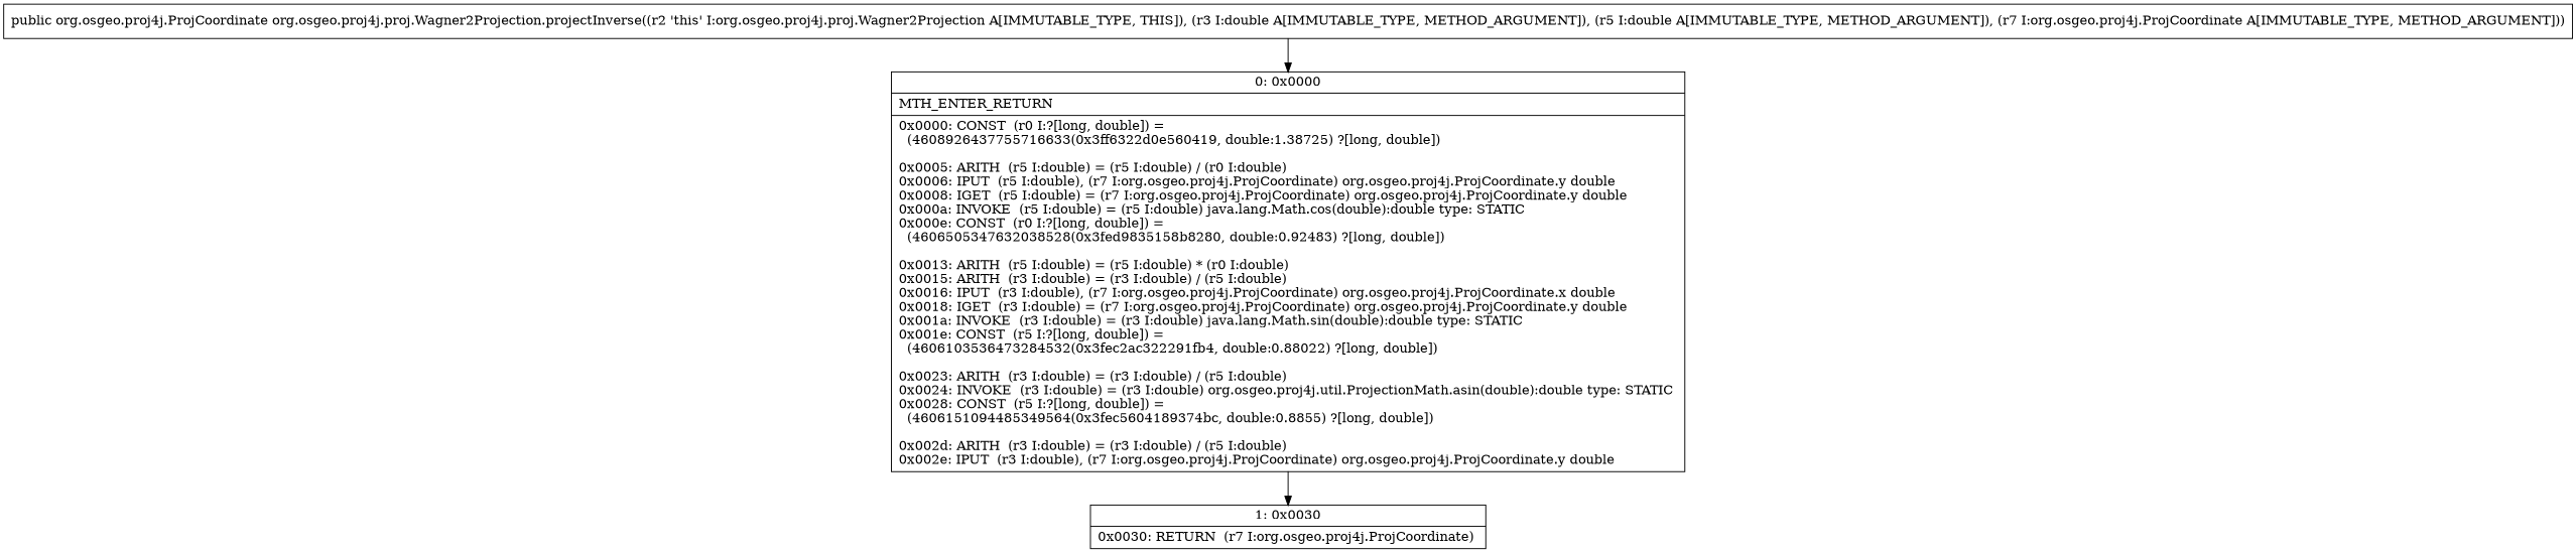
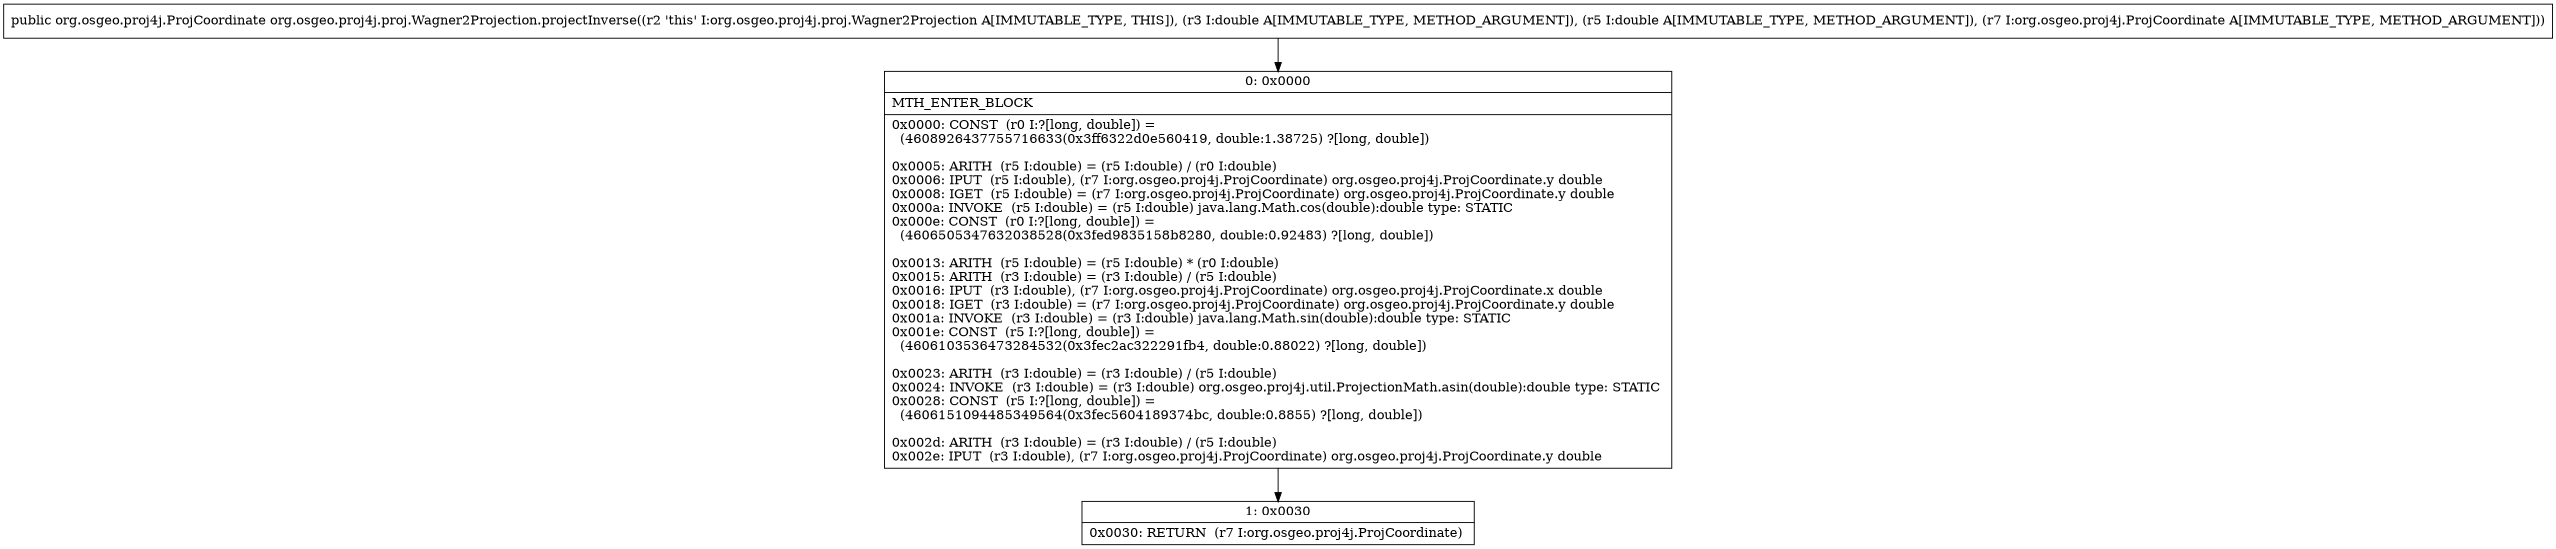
  digraph {
    node [shape=record]
-   n1 [label="{0\:\ 0x0000|MTH_ENTER_RETURN\l|0x0000: CONST  (r0 I:?[long, double]) = \l  (4608926437755716633(0x3ff6322d0e560419, double:1.38725) ?[long, double])\l \l0x0005: ARITH  (r5 I:double) = (r5 I:double) \/ (r0 I:double) \l0x0006: IPUT  (r5 I:double), (r7 I:org.osgeo.proj4j.ProjCoordinate) org.osgeo.proj4j.ProjCoordinate.y double \l0x0008: IGET  (r5 I:double) = (r7 I:org.osgeo.proj4j.ProjCoordinate) org.osgeo.proj4j.ProjCoordinate.y double \l0x000a: INVOKE  (r5 I:double) = (r5 I:double) java.lang.Math.cos(double):double type: STATIC \l0x000e: CONST  (r0 I:?[long, double]) = \l  (4606505347632038528(0x3fed9835158b8280, double:0.92483) ?[long, double])\l \l0x0013: ARITH  (r5 I:double) = (r5 I:double) * (r0 I:double) \l0x0015: ARITH  (r3 I:double) = (r3 I:double) \/ (r5 I:double) \l0x0016: IPUT  (r3 I:double), (r7 I:org.osgeo.proj4j.ProjCoordinate) org.osgeo.proj4j.ProjCoordinate.x double \l0x0018: IGET  (r3 I:double) = (r7 I:org.osgeo.proj4j.ProjCoordinate) org.osgeo.proj4j.ProjCoordinate.y double \l0x001a: INVOKE  (r3 I:double) = (r3 I:double) java.lang.Math.sin(double):double type: STATIC \l0x001e: CONST  (r5 I:?[long, double]) = \l  (4606103536473284532(0x3fec2ac322291fb4, double:0.88022) ?[long, double])\l \l0x0023: ARITH  (r3 I:double) = (r3 I:double) \/ (r5 I:double) \l0x0024: INVOKE  (r3 I:double) = (r3 I:double) org.osgeo.proj4j.util.ProjectionMath.asin(double):double type: STATIC \l0x0028: CONST  (r5 I:?[long, double]) = \l  (4606151094485349564(0x3fec5604189374bc, double:0.8855) ?[long, double])\l \l0x002d: ARITH  (r3 I:double) = (r3 I:double) \/ (r5 I:double) \l0x002e: IPUT  (r3 I:double), (r7 I:org.osgeo.proj4j.ProjCoordinate) org.osgeo.proj4j.ProjCoordinate.y double \l}"]
+   n1 [label="{0\:\ 0x0000|MTH_ENTER_BLOCK\l|0x0000: CONST  (r0 I:?[long, double]) = \l  (4608926437755716633(0x3ff6322d0e560419, double:1.38725) ?[long, double])\l \l0x0005: ARITH  (r5 I:double) = (r5 I:double) \/ (r0 I:double) \l0x0006: IPUT  (r5 I:double), (r7 I:org.osgeo.proj4j.ProjCoordinate) org.osgeo.proj4j.ProjCoordinate.y double \l0x0008: IGET  (r5 I:double) = (r7 I:org.osgeo.proj4j.ProjCoordinate) org.osgeo.proj4j.ProjCoordinate.y double \l0x000a: INVOKE  (r5 I:double) = (r5 I:double) java.lang.Math.cos(double):double type: STATIC \l0x000e: CONST  (r0 I:?[long, double]) = \l  (4606505347632038528(0x3fed9835158b8280, double:0.92483) ?[long, double])\l \l0x0013: ARITH  (r5 I:double) = (r5 I:double) * (r0 I:double) \l0x0015: ARITH  (r3 I:double) = (r3 I:double) \/ (r5 I:double) \l0x0016: IPUT  (r3 I:double), (r7 I:org.osgeo.proj4j.ProjCoordinate) org.osgeo.proj4j.ProjCoordinate.x double \l0x0018: IGET  (r3 I:double) = (r7 I:org.osgeo.proj4j.ProjCoordinate) org.osgeo.proj4j.ProjCoordinate.y double \l0x001a: INVOKE  (r3 I:double) = (r3 I:double) java.lang.Math.sin(double):double type: STATIC \l0x001e: CONST  (r5 I:?[long, double]) = \l  (4606103536473284532(0x3fec2ac322291fb4, double:0.88022) ?[long, double])\l \l0x0023: ARITH  (r3 I:double) = (r3 I:double) \/ (r5 I:double) \l0x0024: INVOKE  (r3 I:double) = (r3 I:double) org.osgeo.proj4j.util.ProjectionMath.asin(double):double type: STATIC \l0x0028: CONST  (r5 I:?[long, double]) = \l  (4606151094485349564(0x3fec5604189374bc, double:0.8855) ?[long, double])\l \l0x002d: ARITH  (r3 I:double) = (r3 I:double) \/ (r5 I:double) \l0x002e: IPUT  (r3 I:double), (r7 I:org.osgeo.proj4j.ProjCoordinate) org.osgeo.proj4j.ProjCoordinate.y double \l}"]
    n2 [label="{1\:\ 0x0030|0x0030: RETURN  (r7 I:org.osgeo.proj4j.ProjCoordinate) \l}"]
    n3 [label="{public org.osgeo.proj4j.ProjCoordinate org.osgeo.proj4j.proj.Wagner2Projection.projectInverse((r2 'this' I:org.osgeo.proj4j.proj.Wagner2Projection A[IMMUTABLE_TYPE, THIS]), (r3 I:double A[IMMUTABLE_TYPE, METHOD_ARGUMENT]), (r5 I:double A[IMMUTABLE_TYPE, METHOD_ARGUMENT]), (r7 I:org.osgeo.proj4j.ProjCoordinate A[IMMUTABLE_TYPE, METHOD_ARGUMENT])) }"]
    n1 -> n2
    n3 -> n1
  }
